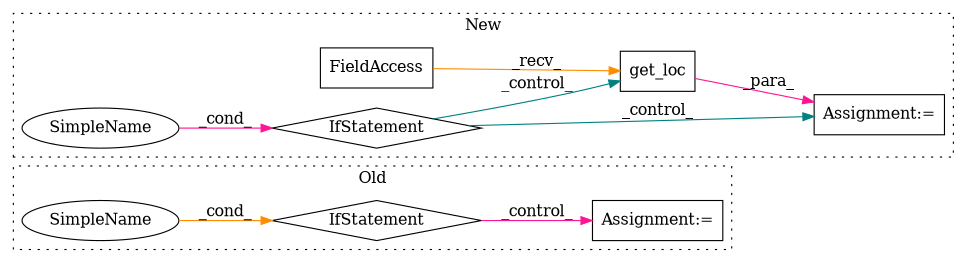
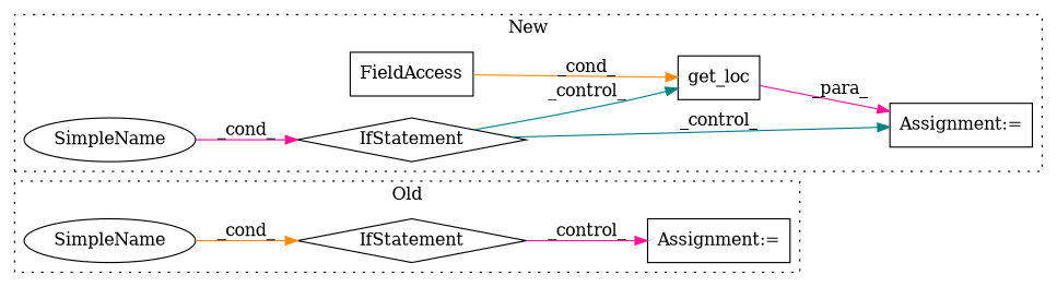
  digraph {
    rankdir=LR
    node [a=25 shape=box]
    edge [color=deeppink]
    n1 [l="4,2" label=IfStatement s="1824,1850" shape=diamond]
    n2 [a=42 label=SimpleName shape=ellipse]
    n3 [a=7 l=1 label="Assignment:=" s=1866]
    n4 [a=32 l="8,1" label=get_loc s="2054,2072"]
    n5 [a=22 l=17 label=FieldAccess s=2036]
    n6 [l="8,2" label=IfStatement s="1960,1996" shape=diamond]
    n7 [a=42 label=SimpleName shape=ellipse]
    n8 [a=7 l=1 label="Assignment:=" s=2035]
    subgraph cluster_1 {
      label=Old
      style=dotted
      n1
      n2
      n3
    }
    subgraph cluster_2 {
      label=New
      style=dotted
      n4
      n5
      n6
      n7
      n8
    }
    n1 -> n3 [label=_control_]
    n2 -> n1 [label=_cond_ color=darkorange]
    n4 -> n8 [label=_para_]
-   n5 -> n4 [label=_recv_ color=darkorange]
+   n5 -> n4 [label=_cond_ color=darkorange]
    n6 -> n4 [label=_control_ color=teal]
    n6 -> n8 [label=_control_ color=teal]
    n7 -> n6 [label=_cond_]
  }
